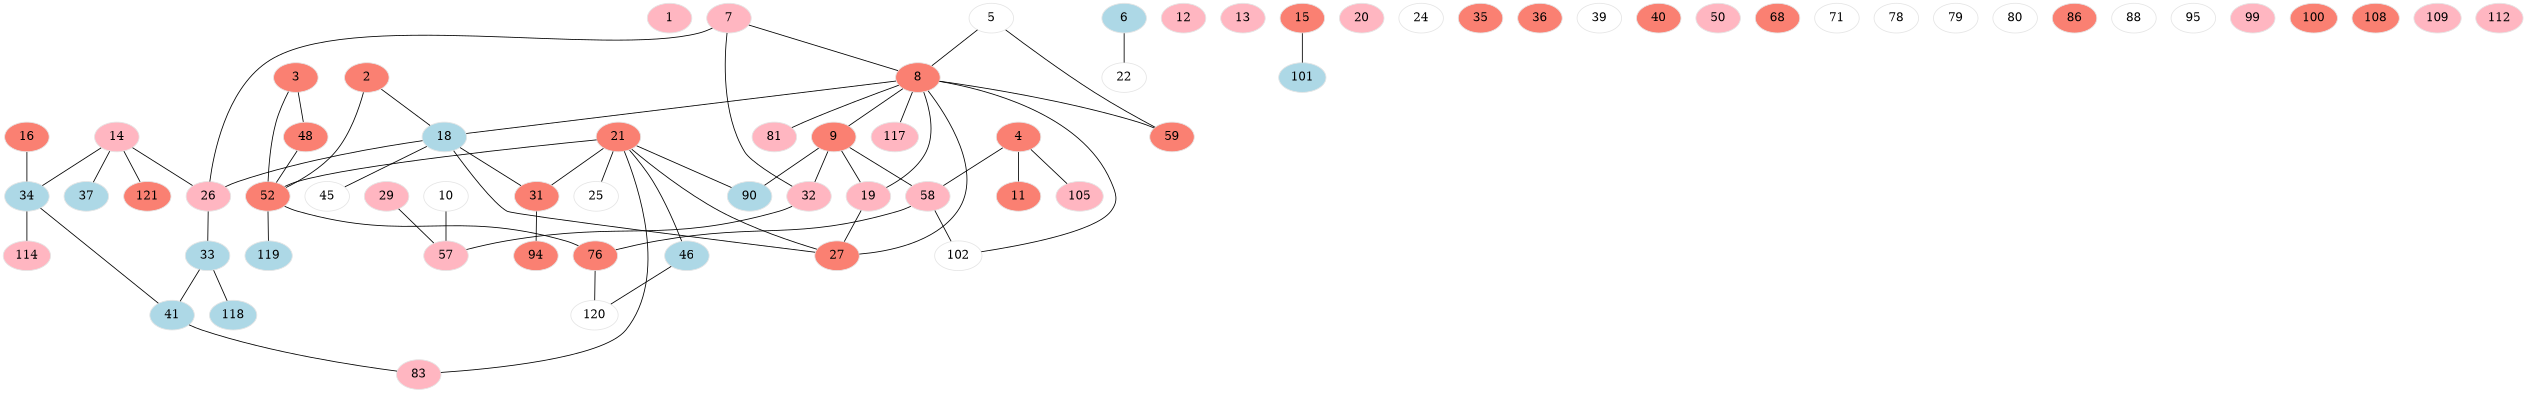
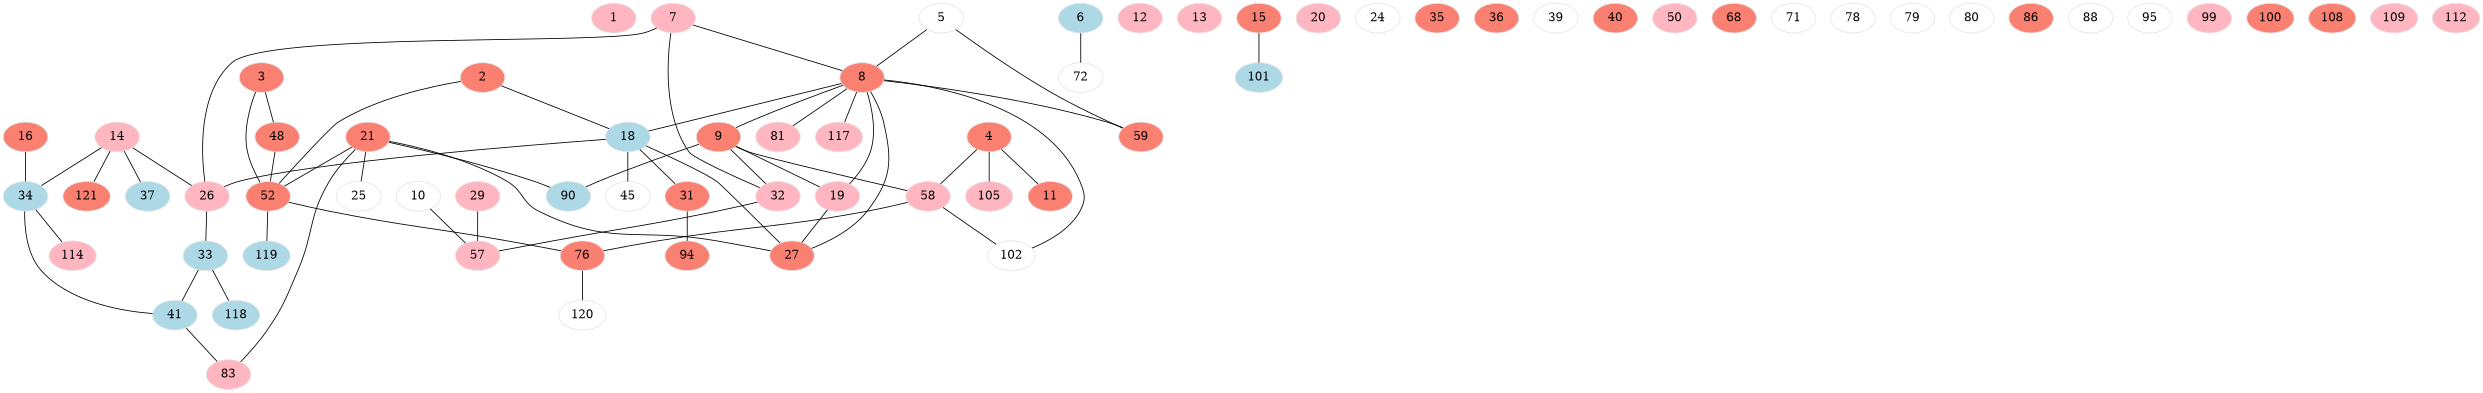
  graph {
    node [color=gray90 fillcolor=salmon style=filled]
    1 [fillcolor=lightpink]
    2 [super="+115"]
    18 [fillcolor=lightblue super="+67+92+98+106"]
    52 [super="+77+116"]
    26 [fillcolor=lightpink super="+74+75"]
    27 [super="+43+104"]
    31 [super="+38+103"]
    45 [fillcolor=white]
    21 [super="+54+60+66"]
    90 [fillcolor=lightblue]
    25 [fillcolor=white]
-   46 [fillcolor=lightblue super="+49"]
    83 [fillcolor=lightpink]
    76 [super="+82"]
    119 [fillcolor=lightblue]
    3 [super="+44+64"]
    48 [super="+53"]
    4 [super="+23+62"]
    11
    58 [fillcolor=lightpink super="+89+96"]
    105 [fillcolor=lightpink]
    102 [fillcolor=white]
    5 [fillcolor=white super="+85"]
    8 [super="+17+63+72"]
    59
    9 [super="+55+69+111"]
    19 [fillcolor=lightpink super="+61"]
    81 [fillcolor=lightpink super="+110"]
    117 [fillcolor=lightpink]
    6 [fillcolor=lightblue super="+28+87"]
-   22 [fillcolor=white]
+   22 [fillcolor=white label=72]
    7 [fillcolor=lightpink super="+93+97"]
    32 [fillcolor=lightpink super="+84"]
    33 [fillcolor=lightblue super="+65"]
    57 [fillcolor=lightpink]
    10 [fillcolor=white super="+113"]
    12 [fillcolor=lightpink]
    13 [fillcolor=lightpink]
    14 [fillcolor=lightpink super="+70+107"]
    34 [fillcolor=lightblue super="+47+73"]
    37 [fillcolor=lightblue]
    121
    41 [fillcolor=lightblue super="+56+91"]
    114 [fillcolor=lightpink]
    15 [super="+51"]
    101 [fillcolor=lightblue]
    16 [super="+42"]
    94
    20 [fillcolor=lightpink]
    120 [fillcolor=white]
    24 [fillcolor=white]
    118 [fillcolor=lightblue]
    29 [fillcolor=lightpink super="+30"]
    35
    36
    39 [fillcolor=white]
    40
    50 [fillcolor=lightpink]
    68
    71 [fillcolor=white]
    78 [fillcolor=white]
    79 [fillcolor=white]
    80 [fillcolor=white]
    86
    88 [fillcolor=white]
    95 [fillcolor=white]
    99 [fillcolor=lightpink]
    100
    108
    109 [fillcolor=lightpink]
    112 [fillcolor=lightpink]
    2 -- 18
    2 -- 52
    18 -- 26
    18 -- 27
    18 -- 31
    18 -- 45
    52 -- 76
    52 -- 119
    26 -- 33
    31 -- 94
    21 -- 52
    21 -- 27
-   21 -- 31
    21 -- 90
    21 -- 25 [weight=2]
-   21 -- 46
    21 -- 83
-   46 -- 120
    76 -- 120
    3 -- 52
    3 -- 48
    48 -- 52
    4 -- 11
    4 -- 58
    4 -- 105
    58 -- 76
    58 -- 102
    5 -- 8
    5 -- 59
    8 -- 18
    8 -- 27
    8 -- 102
    8 -- 59
    8 -- 9
    8 -- 19
    8 -- 81
    8 -- 117
    9 -- 90
    9 -- 58
    9 -- 19
    9 -- 32
    19 -- 27
    6 -- 22
    7 -- 26
    7 -- 8
    7 -- 32
    32 -- 57
    33 -- 41
    33 -- 118
    10 -- 57
    14 -- 26
    14 -- 34
    14 -- 37
    14 -- 121
    34 -- 41
    34 -- 114
    41 -- 83
    15 -- 101
    16 -- 34
    29 -- 57
  }
